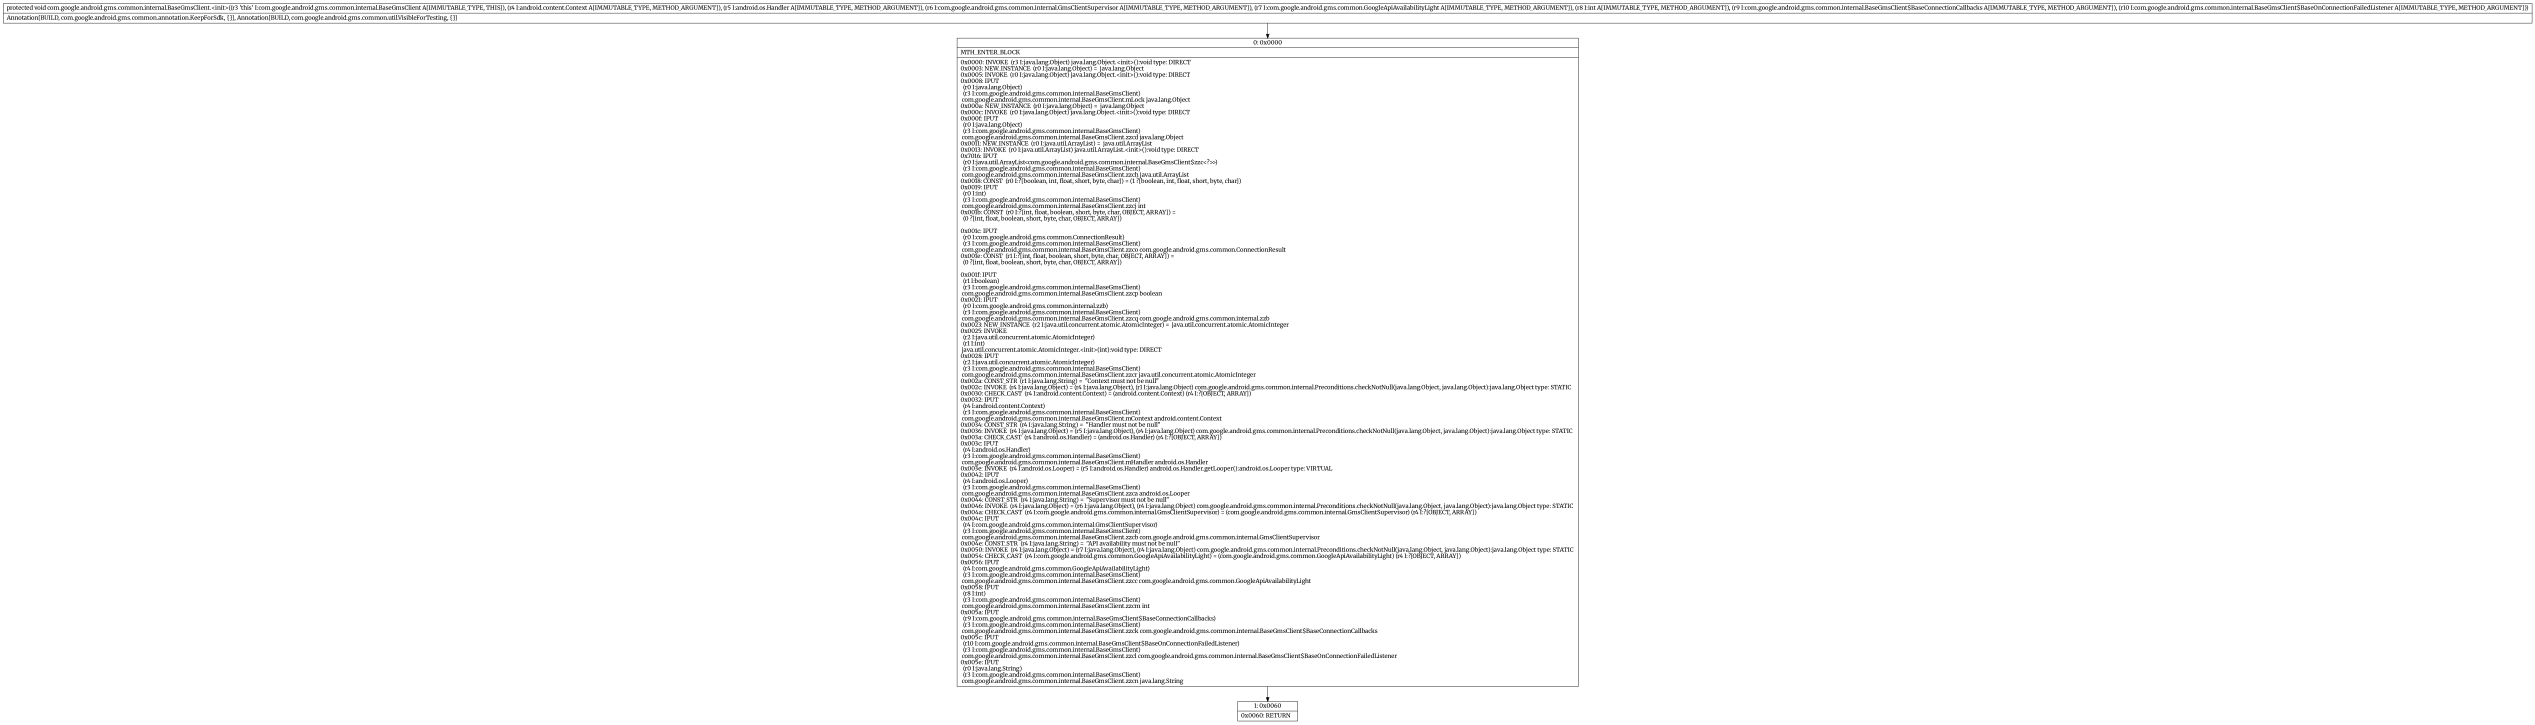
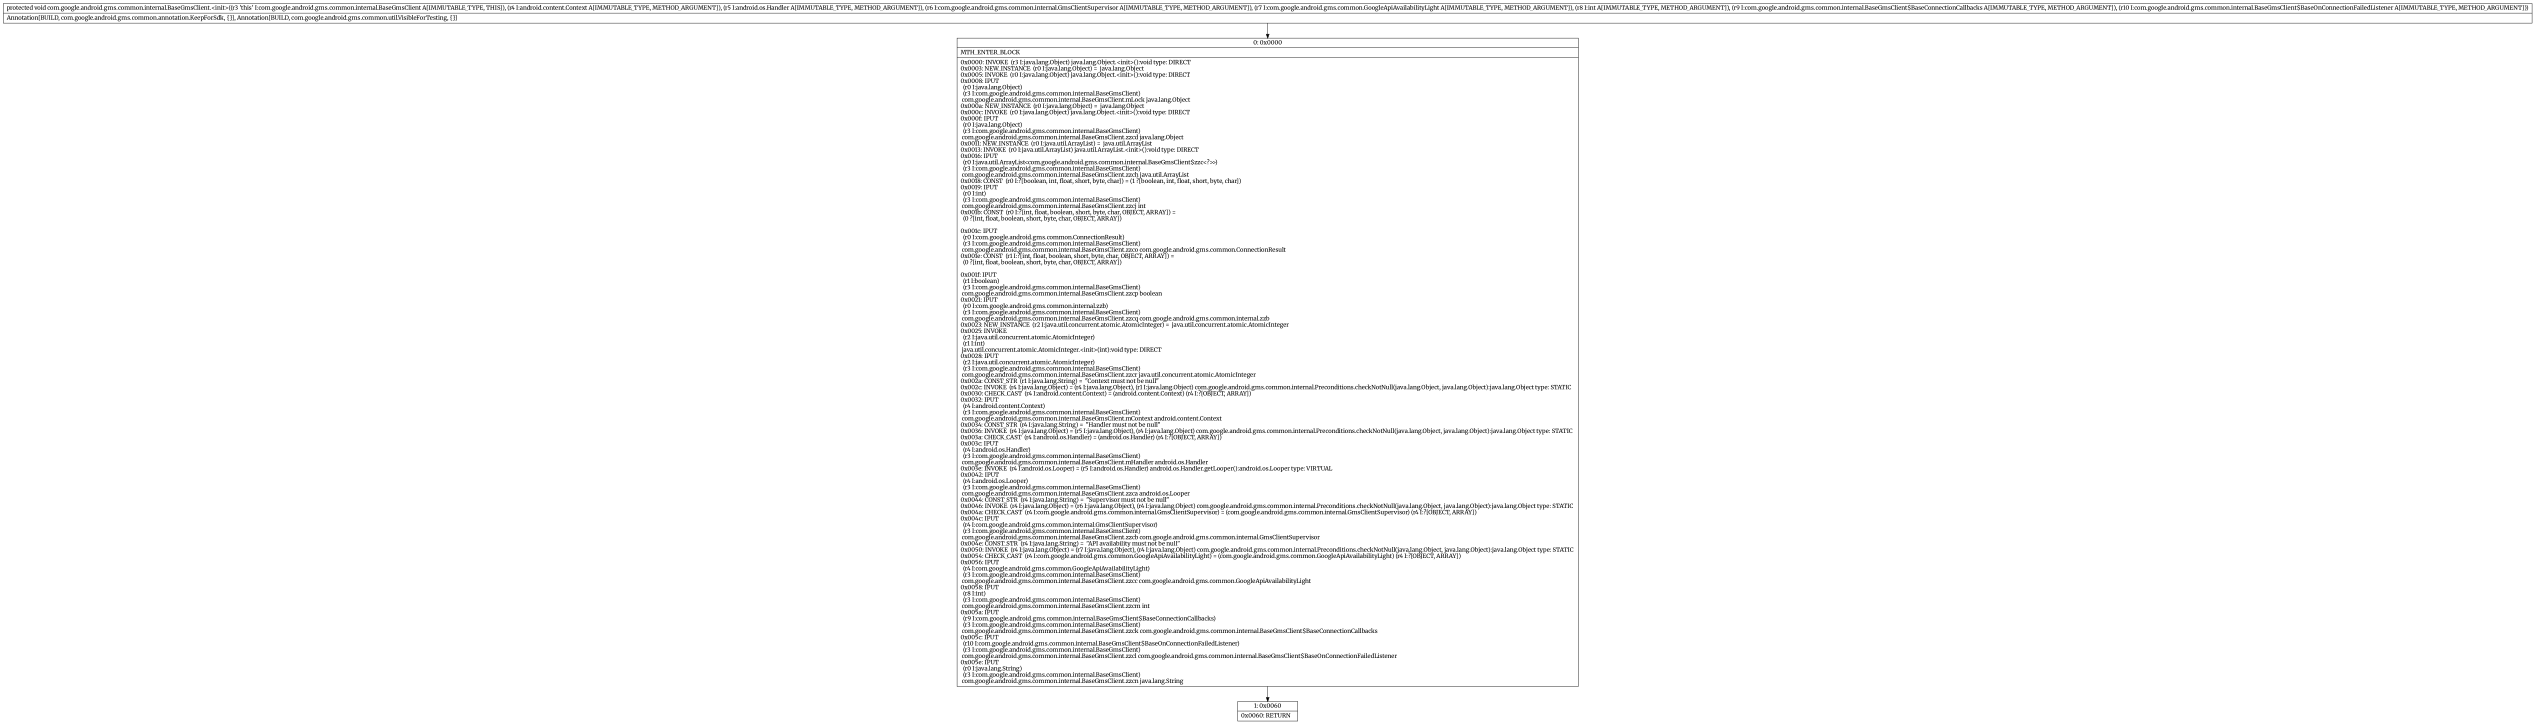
  digraph {
    fontname=Merriweather
    node [shape=record fontname=Merriweather]
    edge [fontname=Merriweather]
-   n1 [label="{0\:\ 0x0000|MTH_ENTER_BLOCK\l|0x0000: INVOKE  (r3 I:java.lang.Object) java.lang.Object.\<init\>():void type: DIRECT \l0x0003: NEW_INSTANCE  (r0 I:java.lang.Object) =  java.lang.Object \l0x0005: INVOKE  (r0 I:java.lang.Object) java.lang.Object.\<init\>():void type: DIRECT \l0x0008: IPUT  \l  (r0 I:java.lang.Object)\l  (r3 I:com.google.android.gms.common.internal.BaseGmsClient)\l com.google.android.gms.common.internal.BaseGmsClient.mLock java.lang.Object \l0x000a: NEW_INSTANCE  (r0 I:java.lang.Object) =  java.lang.Object \l0x000c: INVOKE  (r0 I:java.lang.Object) java.lang.Object.\<init\>():void type: DIRECT \l0x000f: IPUT  \l  (r0 I:java.lang.Object)\l  (r3 I:com.google.android.gms.common.internal.BaseGmsClient)\l com.google.android.gms.common.internal.BaseGmsClient.zzcd java.lang.Object \l0x0011: NEW_INSTANCE  (r0 I:java.util.ArrayList) =  java.util.ArrayList \l0x0013: INVOKE  (r0 I:java.util.ArrayList) java.util.ArrayList.\<init\>():void type: DIRECT \l0x7016: IPUT  \l  (r0 I:java.util.ArrayList\<com.google.android.gms.common.internal.BaseGmsClient$zzc\<?\>\>)\l  (r3 I:com.google.android.gms.common.internal.BaseGmsClient)\l com.google.android.gms.common.internal.BaseGmsClient.zzch java.util.ArrayList \l0x0018: CONST  (r0 I:?[boolean, int, float, short, byte, char]) = (1 ?[boolean, int, float, short, byte, char]) \l0x0019: IPUT  \l  (r0 I:int)\l  (r3 I:com.google.android.gms.common.internal.BaseGmsClient)\l com.google.android.gms.common.internal.BaseGmsClient.zzcj int \l0x001b: CONST  (r0 I:?[int, float, boolean, short, byte, char, OBJECT, ARRAY]) = \l  (0 ?[int, float, boolean, short, byte, char, OBJECT, ARRAY])\l \l0x001c: IPUT  \l  (r0 I:com.google.android.gms.common.ConnectionResult)\l  (r3 I:com.google.android.gms.common.internal.BaseGmsClient)\l com.google.android.gms.common.internal.BaseGmsClient.zzco com.google.android.gms.common.ConnectionResult \l0x001e: CONST  (r1 I:?[int, float, boolean, short, byte, char, OBJECT, ARRAY]) = \l  (0 ?[int, float, boolean, short, byte, char, OBJECT, ARRAY])\l \l0x001f: IPUT  \l  (r1 I:boolean)\l  (r3 I:com.google.android.gms.common.internal.BaseGmsClient)\l com.google.android.gms.common.internal.BaseGmsClient.zzcp boolean \l0x0021: IPUT  \l  (r0 I:com.google.android.gms.common.internal.zzb)\l  (r3 I:com.google.android.gms.common.internal.BaseGmsClient)\l com.google.android.gms.common.internal.BaseGmsClient.zzcq com.google.android.gms.common.internal.zzb \l0x0023: NEW_INSTANCE  (r2 I:java.util.concurrent.atomic.AtomicInteger) =  java.util.concurrent.atomic.AtomicInteger \l0x0025: INVOKE  \l  (r2 I:java.util.concurrent.atomic.AtomicInteger)\l  (r1 I:int)\l java.util.concurrent.atomic.AtomicInteger.\<init\>(int):void type: DIRECT \l0x0028: IPUT  \l  (r2 I:java.util.concurrent.atomic.AtomicInteger)\l  (r3 I:com.google.android.gms.common.internal.BaseGmsClient)\l com.google.android.gms.common.internal.BaseGmsClient.zzcr java.util.concurrent.atomic.AtomicInteger \l0x002a: CONST_STR  (r1 I:java.lang.String) =  \"Context must not be null\" \l0x002c: INVOKE  (r4 I:java.lang.Object) = (r4 I:java.lang.Object), (r1 I:java.lang.Object) com.google.android.gms.common.internal.Preconditions.checkNotNull(java.lang.Object, java.lang.Object):java.lang.Object type: STATIC \l0x0030: CHECK_CAST  (r4 I:android.content.Context) = (android.content.Context) (r4 I:?[OBJECT, ARRAY]) \l0x0032: IPUT  \l  (r4 I:android.content.Context)\l  (r3 I:com.google.android.gms.common.internal.BaseGmsClient)\l com.google.android.gms.common.internal.BaseGmsClient.mContext android.content.Context \l0x0034: CONST_STR  (r4 I:java.lang.String) =  \"Handler must not be null\" \l0x0036: INVOKE  (r4 I:java.lang.Object) = (r5 I:java.lang.Object), (r4 I:java.lang.Object) com.google.android.gms.common.internal.Preconditions.checkNotNull(java.lang.Object, java.lang.Object):java.lang.Object type: STATIC \l0x003a: CHECK_CAST  (r4 I:android.os.Handler) = (android.os.Handler) (r4 I:?[OBJECT, ARRAY]) \l0x003c: IPUT  \l  (r4 I:android.os.Handler)\l  (r3 I:com.google.android.gms.common.internal.BaseGmsClient)\l com.google.android.gms.common.internal.BaseGmsClient.mHandler android.os.Handler \l0x003e: INVOKE  (r4 I:android.os.Looper) = (r5 I:android.os.Handler) android.os.Handler.getLooper():android.os.Looper type: VIRTUAL \l0x0042: IPUT  \l  (r4 I:android.os.Looper)\l  (r3 I:com.google.android.gms.common.internal.BaseGmsClient)\l com.google.android.gms.common.internal.BaseGmsClient.zzca android.os.Looper \l0x0044: CONST_STR  (r4 I:java.lang.String) =  \"Supervisor must not be null\" \l0x0046: INVOKE  (r4 I:java.lang.Object) = (r6 I:java.lang.Object), (r4 I:java.lang.Object) com.google.android.gms.common.internal.Preconditions.checkNotNull(java.lang.Object, java.lang.Object):java.lang.Object type: STATIC \l0x004a: CHECK_CAST  (r4 I:com.google.android.gms.common.internal.GmsClientSupervisor) = (com.google.android.gms.common.internal.GmsClientSupervisor) (r4 I:?[OBJECT, ARRAY]) \l0x004c: IPUT  \l  (r4 I:com.google.android.gms.common.internal.GmsClientSupervisor)\l  (r3 I:com.google.android.gms.common.internal.BaseGmsClient)\l com.google.android.gms.common.internal.BaseGmsClient.zzcb com.google.android.gms.common.internal.GmsClientSupervisor \l0x004e: CONST_STR  (r4 I:java.lang.String) =  \"API availability must not be null\" \l0x0050: INVOKE  (r4 I:java.lang.Object) = (r7 I:java.lang.Object), (r4 I:java.lang.Object) com.google.android.gms.common.internal.Preconditions.checkNotNull(java.lang.Object, java.lang.Object):java.lang.Object type: STATIC \l0x0054: CHECK_CAST  (r4 I:com.google.android.gms.common.GoogleApiAvailabilityLight) = (com.google.android.gms.common.GoogleApiAvailabilityLight) (r4 I:?[OBJECT, ARRAY]) \l0x0056: IPUT  \l  (r4 I:com.google.android.gms.common.GoogleApiAvailabilityLight)\l  (r3 I:com.google.android.gms.common.internal.BaseGmsClient)\l com.google.android.gms.common.internal.BaseGmsClient.zzcc com.google.android.gms.common.GoogleApiAvailabilityLight \l0x0058: IPUT  \l  (r8 I:int)\l  (r3 I:com.google.android.gms.common.internal.BaseGmsClient)\l com.google.android.gms.common.internal.BaseGmsClient.zzcm int \l0x005a: IPUT  \l  (r9 I:com.google.android.gms.common.internal.BaseGmsClient$BaseConnectionCallbacks)\l  (r3 I:com.google.android.gms.common.internal.BaseGmsClient)\l com.google.android.gms.common.internal.BaseGmsClient.zzck com.google.android.gms.common.internal.BaseGmsClient$BaseConnectionCallbacks \l0x005c: IPUT  \l  (r10 I:com.google.android.gms.common.internal.BaseGmsClient$BaseOnConnectionFailedListener)\l  (r3 I:com.google.android.gms.common.internal.BaseGmsClient)\l com.google.android.gms.common.internal.BaseGmsClient.zzcl com.google.android.gms.common.internal.BaseGmsClient$BaseOnConnectionFailedListener \l0x005e: IPUT  \l  (r0 I:java.lang.String)\l  (r3 I:com.google.android.gms.common.internal.BaseGmsClient)\l com.google.android.gms.common.internal.BaseGmsClient.zzcn java.lang.String \l}"]
+   n1 [label="{0\:\ 0x0000|MTH_ENTER_BLOCK\l|0x0000: INVOKE  (r3 I:java.lang.Object) java.lang.Object.\<init\>():void type: DIRECT \l0x0003: NEW_INSTANCE  (r0 I:java.lang.Object) =  java.lang.Object \l0x0005: INVOKE  (r0 I:java.lang.Object) java.lang.Object.\<init\>():void type: DIRECT \l0x0008: IPUT  \l  (r0 I:java.lang.Object)\l  (r3 I:com.google.android.gms.common.internal.BaseGmsClient)\l com.google.android.gms.common.internal.BaseGmsClient.mLock java.lang.Object \l0x000a: NEW_INSTANCE  (r0 I:java.lang.Object) =  java.lang.Object \l0x000c: INVOKE  (r0 I:java.lang.Object) java.lang.Object.\<init\>():void type: DIRECT \l0x000f: IPUT  \l  (r0 I:java.lang.Object)\l  (r3 I:com.google.android.gms.common.internal.BaseGmsClient)\l com.google.android.gms.common.internal.BaseGmsClient.zzcd java.lang.Object \l0x0011: NEW_INSTANCE  (r0 I:java.util.ArrayList) =  java.util.ArrayList \l0x0013: INVOKE  (r0 I:java.util.ArrayList) java.util.ArrayList.\<init\>():void type: DIRECT \l0x0016: IPUT  \l  (r0 I:java.util.ArrayList\<com.google.android.gms.common.internal.BaseGmsClient$zzc\<?\>\>)\l  (r3 I:com.google.android.gms.common.internal.BaseGmsClient)\l com.google.android.gms.common.internal.BaseGmsClient.zzch java.util.ArrayList \l0x0018: CONST  (r0 I:?[boolean, int, float, short, byte, char]) = (1 ?[boolean, int, float, short, byte, char]) \l0x0019: IPUT  \l  (r0 I:int)\l  (r3 I:com.google.android.gms.common.internal.BaseGmsClient)\l com.google.android.gms.common.internal.BaseGmsClient.zzcj int \l0x001b: CONST  (r0 I:?[int, float, boolean, short, byte, char, OBJECT, ARRAY]) = \l  (0 ?[int, float, boolean, short, byte, char, OBJECT, ARRAY])\l \l0x001c: IPUT  \l  (r0 I:com.google.android.gms.common.ConnectionResult)\l  (r3 I:com.google.android.gms.common.internal.BaseGmsClient)\l com.google.android.gms.common.internal.BaseGmsClient.zzco com.google.android.gms.common.ConnectionResult \l0x001e: CONST  (r1 I:?[int, float, boolean, short, byte, char, OBJECT, ARRAY]) = \l  (0 ?[int, float, boolean, short, byte, char, OBJECT, ARRAY])\l \l0x001f: IPUT  \l  (r1 I:boolean)\l  (r3 I:com.google.android.gms.common.internal.BaseGmsClient)\l com.google.android.gms.common.internal.BaseGmsClient.zzcp boolean \l0x0021: IPUT  \l  (r0 I:com.google.android.gms.common.internal.zzb)\l  (r3 I:com.google.android.gms.common.internal.BaseGmsClient)\l com.google.android.gms.common.internal.BaseGmsClient.zzcq com.google.android.gms.common.internal.zzb \l0x0023: NEW_INSTANCE  (r2 I:java.util.concurrent.atomic.AtomicInteger) =  java.util.concurrent.atomic.AtomicInteger \l0x0025: INVOKE  \l  (r2 I:java.util.concurrent.atomic.AtomicInteger)\l  (r1 I:int)\l java.util.concurrent.atomic.AtomicInteger.\<init\>(int):void type: DIRECT \l0x0028: IPUT  \l  (r2 I:java.util.concurrent.atomic.AtomicInteger)\l  (r3 I:com.google.android.gms.common.internal.BaseGmsClient)\l com.google.android.gms.common.internal.BaseGmsClient.zzcr java.util.concurrent.atomic.AtomicInteger \l0x002a: CONST_STR  (r1 I:java.lang.String) =  \"Context must not be null\" \l0x002c: INVOKE  (r4 I:java.lang.Object) = (r4 I:java.lang.Object), (r1 I:java.lang.Object) com.google.android.gms.common.internal.Preconditions.checkNotNull(java.lang.Object, java.lang.Object):java.lang.Object type: STATIC \l0x0030: CHECK_CAST  (r4 I:android.content.Context) = (android.content.Context) (r4 I:?[OBJECT, ARRAY]) \l0x0032: IPUT  \l  (r4 I:android.content.Context)\l  (r3 I:com.google.android.gms.common.internal.BaseGmsClient)\l com.google.android.gms.common.internal.BaseGmsClient.mContext android.content.Context \l0x0034: CONST_STR  (r4 I:java.lang.String) =  \"Handler must not be null\" \l0x0036: INVOKE  (r4 I:java.lang.Object) = (r5 I:java.lang.Object), (r4 I:java.lang.Object) com.google.android.gms.common.internal.Preconditions.checkNotNull(java.lang.Object, java.lang.Object):java.lang.Object type: STATIC \l0x003a: CHECK_CAST  (r4 I:android.os.Handler) = (android.os.Handler) (r4 I:?[OBJECT, ARRAY]) \l0x003c: IPUT  \l  (r4 I:android.os.Handler)\l  (r3 I:com.google.android.gms.common.internal.BaseGmsClient)\l com.google.android.gms.common.internal.BaseGmsClient.mHandler android.os.Handler \l0x003e: INVOKE  (r4 I:android.os.Looper) = (r5 I:android.os.Handler) android.os.Handler.getLooper():android.os.Looper type: VIRTUAL \l0x0042: IPUT  \l  (r4 I:android.os.Looper)\l  (r3 I:com.google.android.gms.common.internal.BaseGmsClient)\l com.google.android.gms.common.internal.BaseGmsClient.zzca android.os.Looper \l0x0044: CONST_STR  (r4 I:java.lang.String) =  \"Supervisor must not be null\" \l0x0046: INVOKE  (r4 I:java.lang.Object) = (r6 I:java.lang.Object), (r4 I:java.lang.Object) com.google.android.gms.common.internal.Preconditions.checkNotNull(java.lang.Object, java.lang.Object):java.lang.Object type: STATIC \l0x004a: CHECK_CAST  (r4 I:com.google.android.gms.common.internal.GmsClientSupervisor) = (com.google.android.gms.common.internal.GmsClientSupervisor) (r4 I:?[OBJECT, ARRAY]) \l0x004c: IPUT  \l  (r4 I:com.google.android.gms.common.internal.GmsClientSupervisor)\l  (r3 I:com.google.android.gms.common.internal.BaseGmsClient)\l com.google.android.gms.common.internal.BaseGmsClient.zzcb com.google.android.gms.common.internal.GmsClientSupervisor \l0x004e: CONST_STR  (r4 I:java.lang.String) =  \"API availability must not be null\" \l0x0050: INVOKE  (r4 I:java.lang.Object) = (r7 I:java.lang.Object), (r4 I:java.lang.Object) com.google.android.gms.common.internal.Preconditions.checkNotNull(java.lang.Object, java.lang.Object):java.lang.Object type: STATIC \l0x0054: CHECK_CAST  (r4 I:com.google.android.gms.common.GoogleApiAvailabilityLight) = (com.google.android.gms.common.GoogleApiAvailabilityLight) (r4 I:?[OBJECT, ARRAY]) \l0x0056: IPUT  \l  (r4 I:com.google.android.gms.common.GoogleApiAvailabilityLight)\l  (r3 I:com.google.android.gms.common.internal.BaseGmsClient)\l com.google.android.gms.common.internal.BaseGmsClient.zzcc com.google.android.gms.common.GoogleApiAvailabilityLight \l0x0058: IPUT  \l  (r8 I:int)\l  (r3 I:com.google.android.gms.common.internal.BaseGmsClient)\l com.google.android.gms.common.internal.BaseGmsClient.zzcm int \l0x005a: IPUT  \l  (r9 I:com.google.android.gms.common.internal.BaseGmsClient$BaseConnectionCallbacks)\l  (r3 I:com.google.android.gms.common.internal.BaseGmsClient)\l com.google.android.gms.common.internal.BaseGmsClient.zzck com.google.android.gms.common.internal.BaseGmsClient$BaseConnectionCallbacks \l0x005c: IPUT  \l  (r10 I:com.google.android.gms.common.internal.BaseGmsClient$BaseOnConnectionFailedListener)\l  (r3 I:com.google.android.gms.common.internal.BaseGmsClient)\l com.google.android.gms.common.internal.BaseGmsClient.zzcl com.google.android.gms.common.internal.BaseGmsClient$BaseOnConnectionFailedListener \l0x005e: IPUT  \l  (r0 I:java.lang.String)\l  (r3 I:com.google.android.gms.common.internal.BaseGmsClient)\l com.google.android.gms.common.internal.BaseGmsClient.zzcn java.lang.String \l}"]
    n2 [label="{1\:\ 0x0060|0x0060: RETURN   \l}"]
    n3 [label="{protected void com.google.android.gms.common.internal.BaseGmsClient.\<init\>((r3 'this' I:com.google.android.gms.common.internal.BaseGmsClient A[IMMUTABLE_TYPE, THIS]), (r4 I:android.content.Context A[IMMUTABLE_TYPE, METHOD_ARGUMENT]), (r5 I:android.os.Handler A[IMMUTABLE_TYPE, METHOD_ARGUMENT]), (r6 I:com.google.android.gms.common.internal.GmsClientSupervisor A[IMMUTABLE_TYPE, METHOD_ARGUMENT]), (r7 I:com.google.android.gms.common.GoogleApiAvailabilityLight A[IMMUTABLE_TYPE, METHOD_ARGUMENT]), (r8 I:int A[IMMUTABLE_TYPE, METHOD_ARGUMENT]), (r9 I:com.google.android.gms.common.internal.BaseGmsClient$BaseConnectionCallbacks A[IMMUTABLE_TYPE, METHOD_ARGUMENT]), (r10 I:com.google.android.gms.common.internal.BaseGmsClient$BaseOnConnectionFailedListener A[IMMUTABLE_TYPE, METHOD_ARGUMENT]))  | Annotation[BUILD, com.google.android.gms.common.annotation.KeepForSdk, \{\}], Annotation[BUILD, com.google.android.gms.common.util.VisibleForTesting, \{\}]\l}"]
    n1 -> n2
    n3 -> n1
  }
